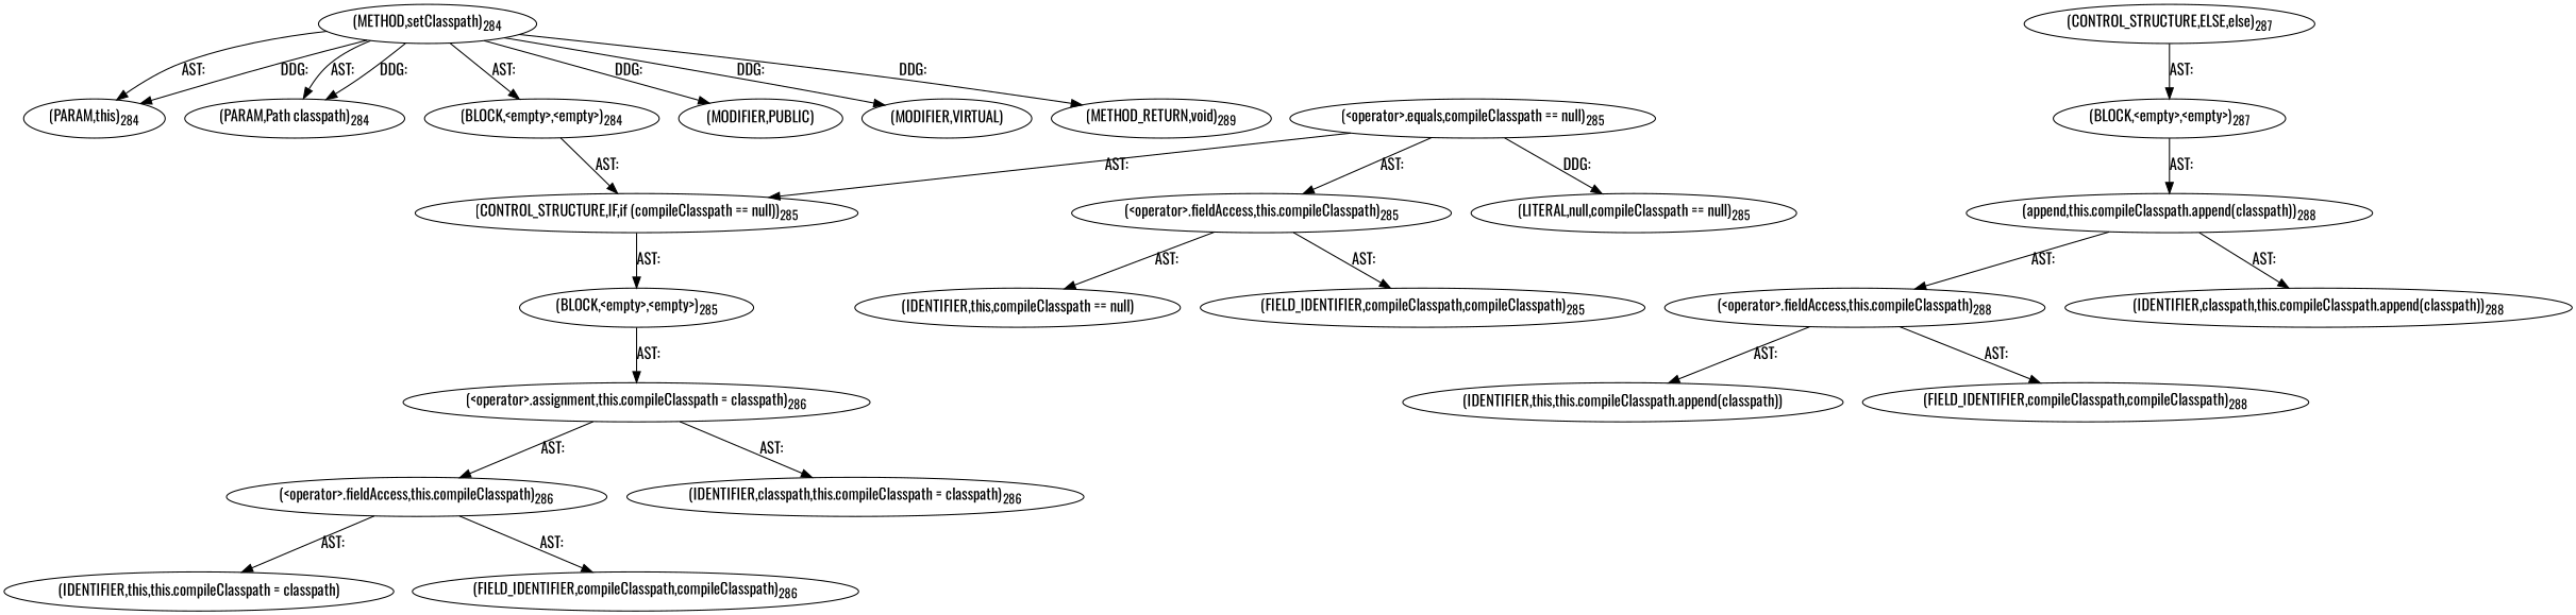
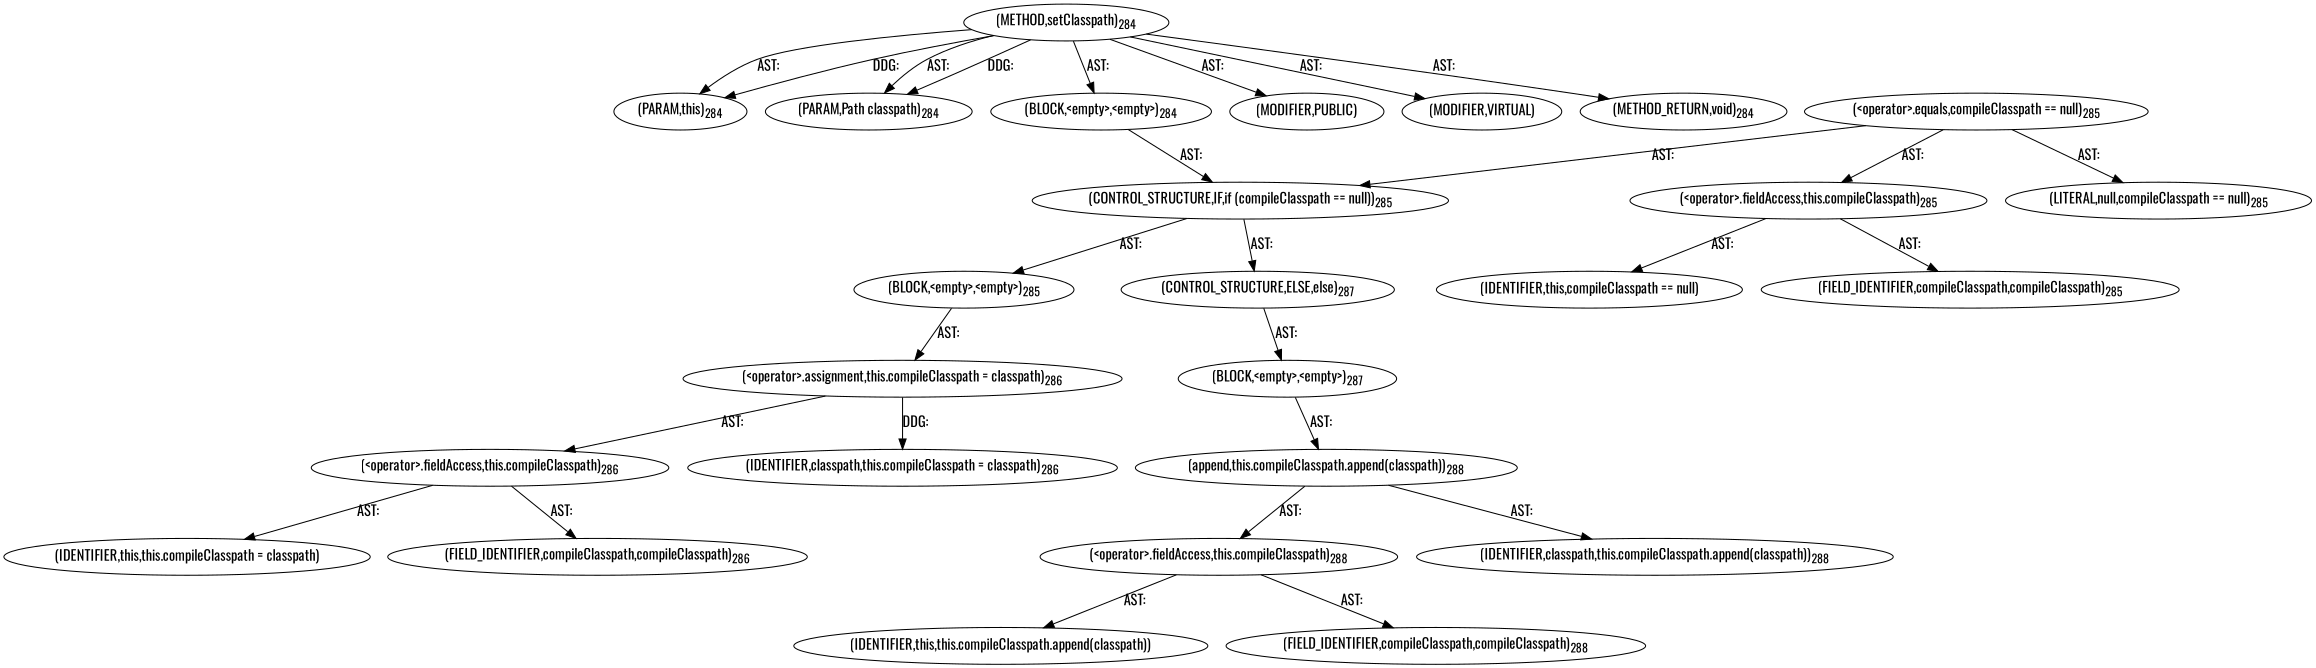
  digraph {
    fontname=Oswald
    node [fontname=Oswald]
    edge [fontname=Oswald]
    n1 [label=<(METHOD,setClasspath)<SUB>284</SUB>>]
    n2 [label=<(PARAM,this)<SUB>284</SUB>>]
    n3 [label=<(PARAM,Path classpath)<SUB>284</SUB>>]
    n4 [label=<(BLOCK,&lt;empty&gt;,&lt;empty&gt;)<SUB>284</SUB>>]
    n5 [label=<(MODIFIER,PUBLIC)>]
    n6 [label=<(MODIFIER,VIRTUAL)>]
-   n7 [label=<(METHOD_RETURN,void)<SUB>289</SUB>>]
+   n7 [label=<(METHOD_RETURN,void)<SUB>284</SUB>>]
    n8 [label=<(CONTROL_STRUCTURE,IF,if (compileClasspath == null))<SUB>285</SUB>>]
    n9 [label=<(BLOCK,&lt;empty&gt;,&lt;empty&gt;)<SUB>285</SUB>>]
    n10 [label=<(CONTROL_STRUCTURE,ELSE,else)<SUB>287</SUB>>]
    n11 [label=<(&lt;operator&gt;.equals,compileClasspath == null)<SUB>285</SUB>>]
    n12 [label=<(&lt;operator&gt;.fieldAccess,this.compileClasspath)<SUB>285</SUB>>]
    n13 [label=<(LITERAL,null,compileClasspath == null)<SUB>285</SUB>>]
    n14 [label=<(&lt;operator&gt;.assignment,this.compileClasspath = classpath)<SUB>286</SUB>>]
    n15 [label=<(BLOCK,&lt;empty&gt;,&lt;empty&gt;)<SUB>287</SUB>>]
    n16 [label=<(IDENTIFIER,this,compileClasspath == null)>]
    n17 [label=<(FIELD_IDENTIFIER,compileClasspath,compileClasspath)<SUB>285</SUB>>]
    n18 [label=<(&lt;operator&gt;.fieldAccess,this.compileClasspath)<SUB>286</SUB>>]
    n19 [label=<(IDENTIFIER,classpath,this.compileClasspath = classpath)<SUB>286</SUB>>]
    n20 [label=<(IDENTIFIER,this,this.compileClasspath = classpath)>]
    n21 [label=<(FIELD_IDENTIFIER,compileClasspath,compileClasspath)<SUB>286</SUB>>]
    n22 [label=<(append,this.compileClasspath.append(classpath))<SUB>288</SUB>>]
    n23 [label=<(&lt;operator&gt;.fieldAccess,this.compileClasspath)<SUB>288</SUB>>]
    n24 [label=<(IDENTIFIER,classpath,this.compileClasspath.append(classpath))<SUB>288</SUB>>]
    n25 [label=<(IDENTIFIER,this,this.compileClasspath.append(classpath))>]
    n26 [label=<(FIELD_IDENTIFIER,compileClasspath,compileClasspath)<SUB>288</SUB>>]
    n1 -> n2 [label="AST: "]
    n1 -> n2 [label="DDG: "]
    n1 -> n3 [label="AST: "]
    n1 -> n3 [label="DDG: "]
    n1 -> n4 [label="AST: "]
-   n1 -> n5 [label="DDG: "]
-   n1 -> n6 [label="DDG: "]
-   n1 -> n7 [label="DDG: "]
+   n1 -> n5 [label="AST: "]
+   n1 -> n6 [label="AST: "]
+   n1 -> n7 [label="AST: "]
    n4 -> n8 [label="AST: "]
    n8 -> n9 [label="AST: "]
+   n8 -> n10 [label="AST: "]
    n9 -> n14 [label="AST: "]
    n10 -> n15 [label="AST: "]
    n11 -> n8 [label="AST: "]
    n11 -> n12 [label="AST: "]
-   n11 -> n13 [label="DDG: "]
+   n11 -> n13 [label="AST: "]
    n12 -> n16 [label="AST: "]
    n12 -> n17 [label="AST: "]
    n14 -> n18 [label="AST: "]
-   n14 -> n19 [label="AST: "]
+   n14 -> n19 [label="DDG: "]
    n15 -> n22 [label="AST: "]
    n18 -> n20 [label="AST: "]
    n18 -> n21 [label="AST: "]
    n22 -> n23 [label="AST: "]
    n22 -> n24 [label="AST: "]
    n23 -> n25 [label="AST: "]
    n23 -> n26 [label="AST: "]
  }
